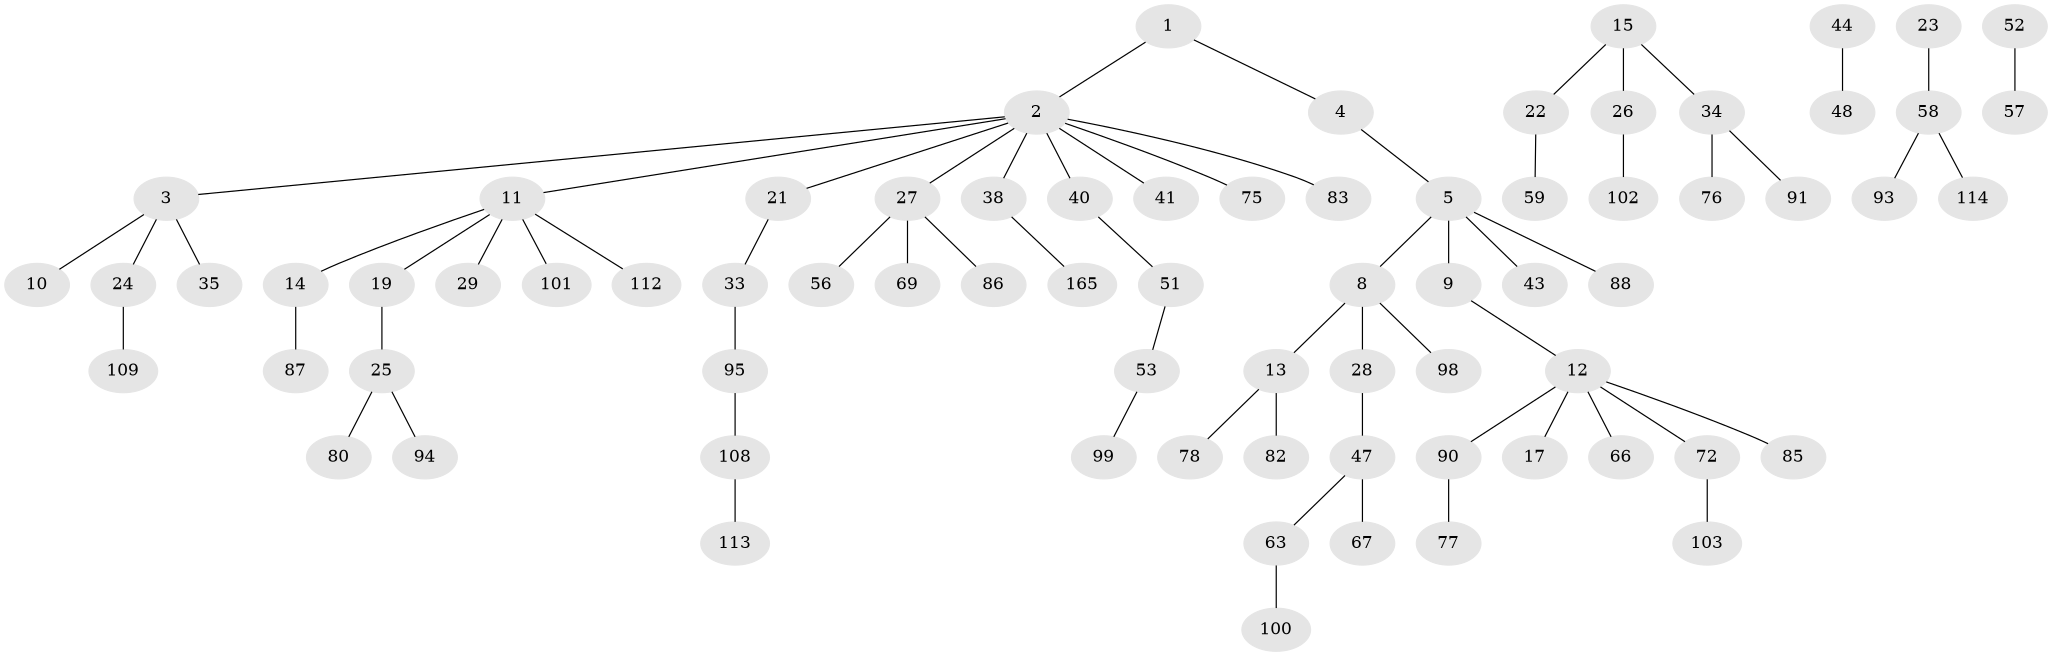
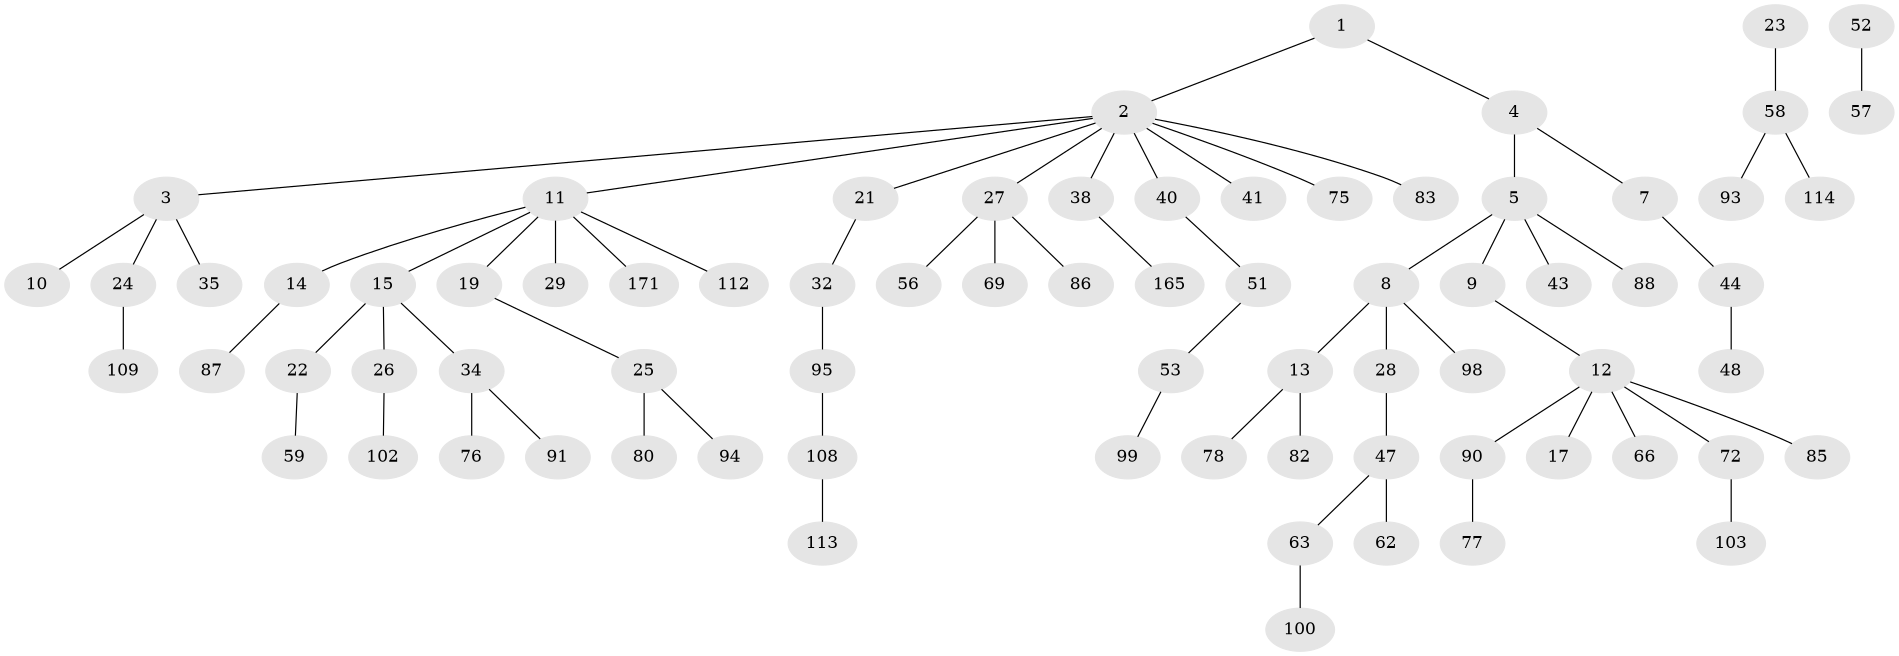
  graph {
    node [color=gray90 style=filled]
    1 [super="+54"]
    2 [super="+6"]
    4
    3 [super="+89"]
    11 [super="+33"]
    21
    27 [super="+46"]
    38 [super="+50"]
    40
    41
    75
    83
    5 [super="+63"]
+   7 [super="+16"]
    10
    24 [super="+30"]
    35
    14 [super="+73"]
    15 [super="+17"]
    19
    29 [super="+36"]
-   101
+   101 [label=171]
    112
-   32 [super="+55" label=33]
+   32 [super="+55"]
    56
    69
    86
    n28 [label=165]
    51 [super="+64"]
    109
    8 [super="+18"]
    9 [super="+39"]
    43
    88
    44 [super="+81"]
    13 [super="+104"]
    28
    98
    12 [super="+42"]
    48
    78
    n42 [label=82]
    47 [super="+49"]
    n44 [label=90 super="+70"]
    n45 [label=17]
    66 [super="+74"]
    72
    85
    23 [super="+71"]
    58 [super="+82"]
    87 [super="+110"]
    22 [super="+45"]
    26
    34 [super="+61"]
    25 [super="+31"]
    77
    103 [super="+107"]
    52 [super="+96"]
    57 [super="+79"]
    59 [super="+68"]
    102
    76 [super="+90"]
    91
    80
    94
    95
    93
    114
    n69 [label=63 super="+65"]
-   67
+   67 [label=62]
    108 [super="+111"]
    53 [super="+60"]
    100
    99
    113
    1 -- 2
    1 -- 4
    2 -- 3
    2 -- 11
    2 -- 21
    2 -- 27
    2 -- 38
    2 -- 40
    2 -- 41
    2 -- 75
    2 -- 83
    4 -- 5
+   4 -- 7
    3 -- 10
    3 -- 24
    3 -- 35
    11 -- 14
+   11 -- 15
    11 -- 19
    11 -- 29
    11 -- 101
    11 -- 112
    21 -- 32
    27 -- 56
    27 -- 69
    27 -- 86
    38 -- n28
    40 -- 51
    5 -- 8
    5 -- 9
    5 -- 43
    5 -- 88
+   7 -- 44
    24 -- 109
    14 -- 87
    15 -- 22
    15 -- 26
    15 -- 34
    19 -- 25
    32 -- 95
    51 -- 53
    8 -- 13
    8 -- 28
    8 -- 98
    9 -- 12
    44 -- 48
    13 -- 78
    13 -- n42
    28 -- 47
    12 -- n44
    12 -- n45
    12 -- 66
    12 -- 72
    12 -- 85
    47 -- n69
    47 -- 67
    n44 -- 77
    72 -- 103
    23 -- 58
    58 -- 93
    58 -- 114
    22 -- 59
    26 -- 102
    34 -- 76
    34 -- 91
    25 -- 80
    25 -- 94
    52 -- 57
    95 -- 108
    n69 -- 100
    108 -- 113
    53 -- 99
  }
